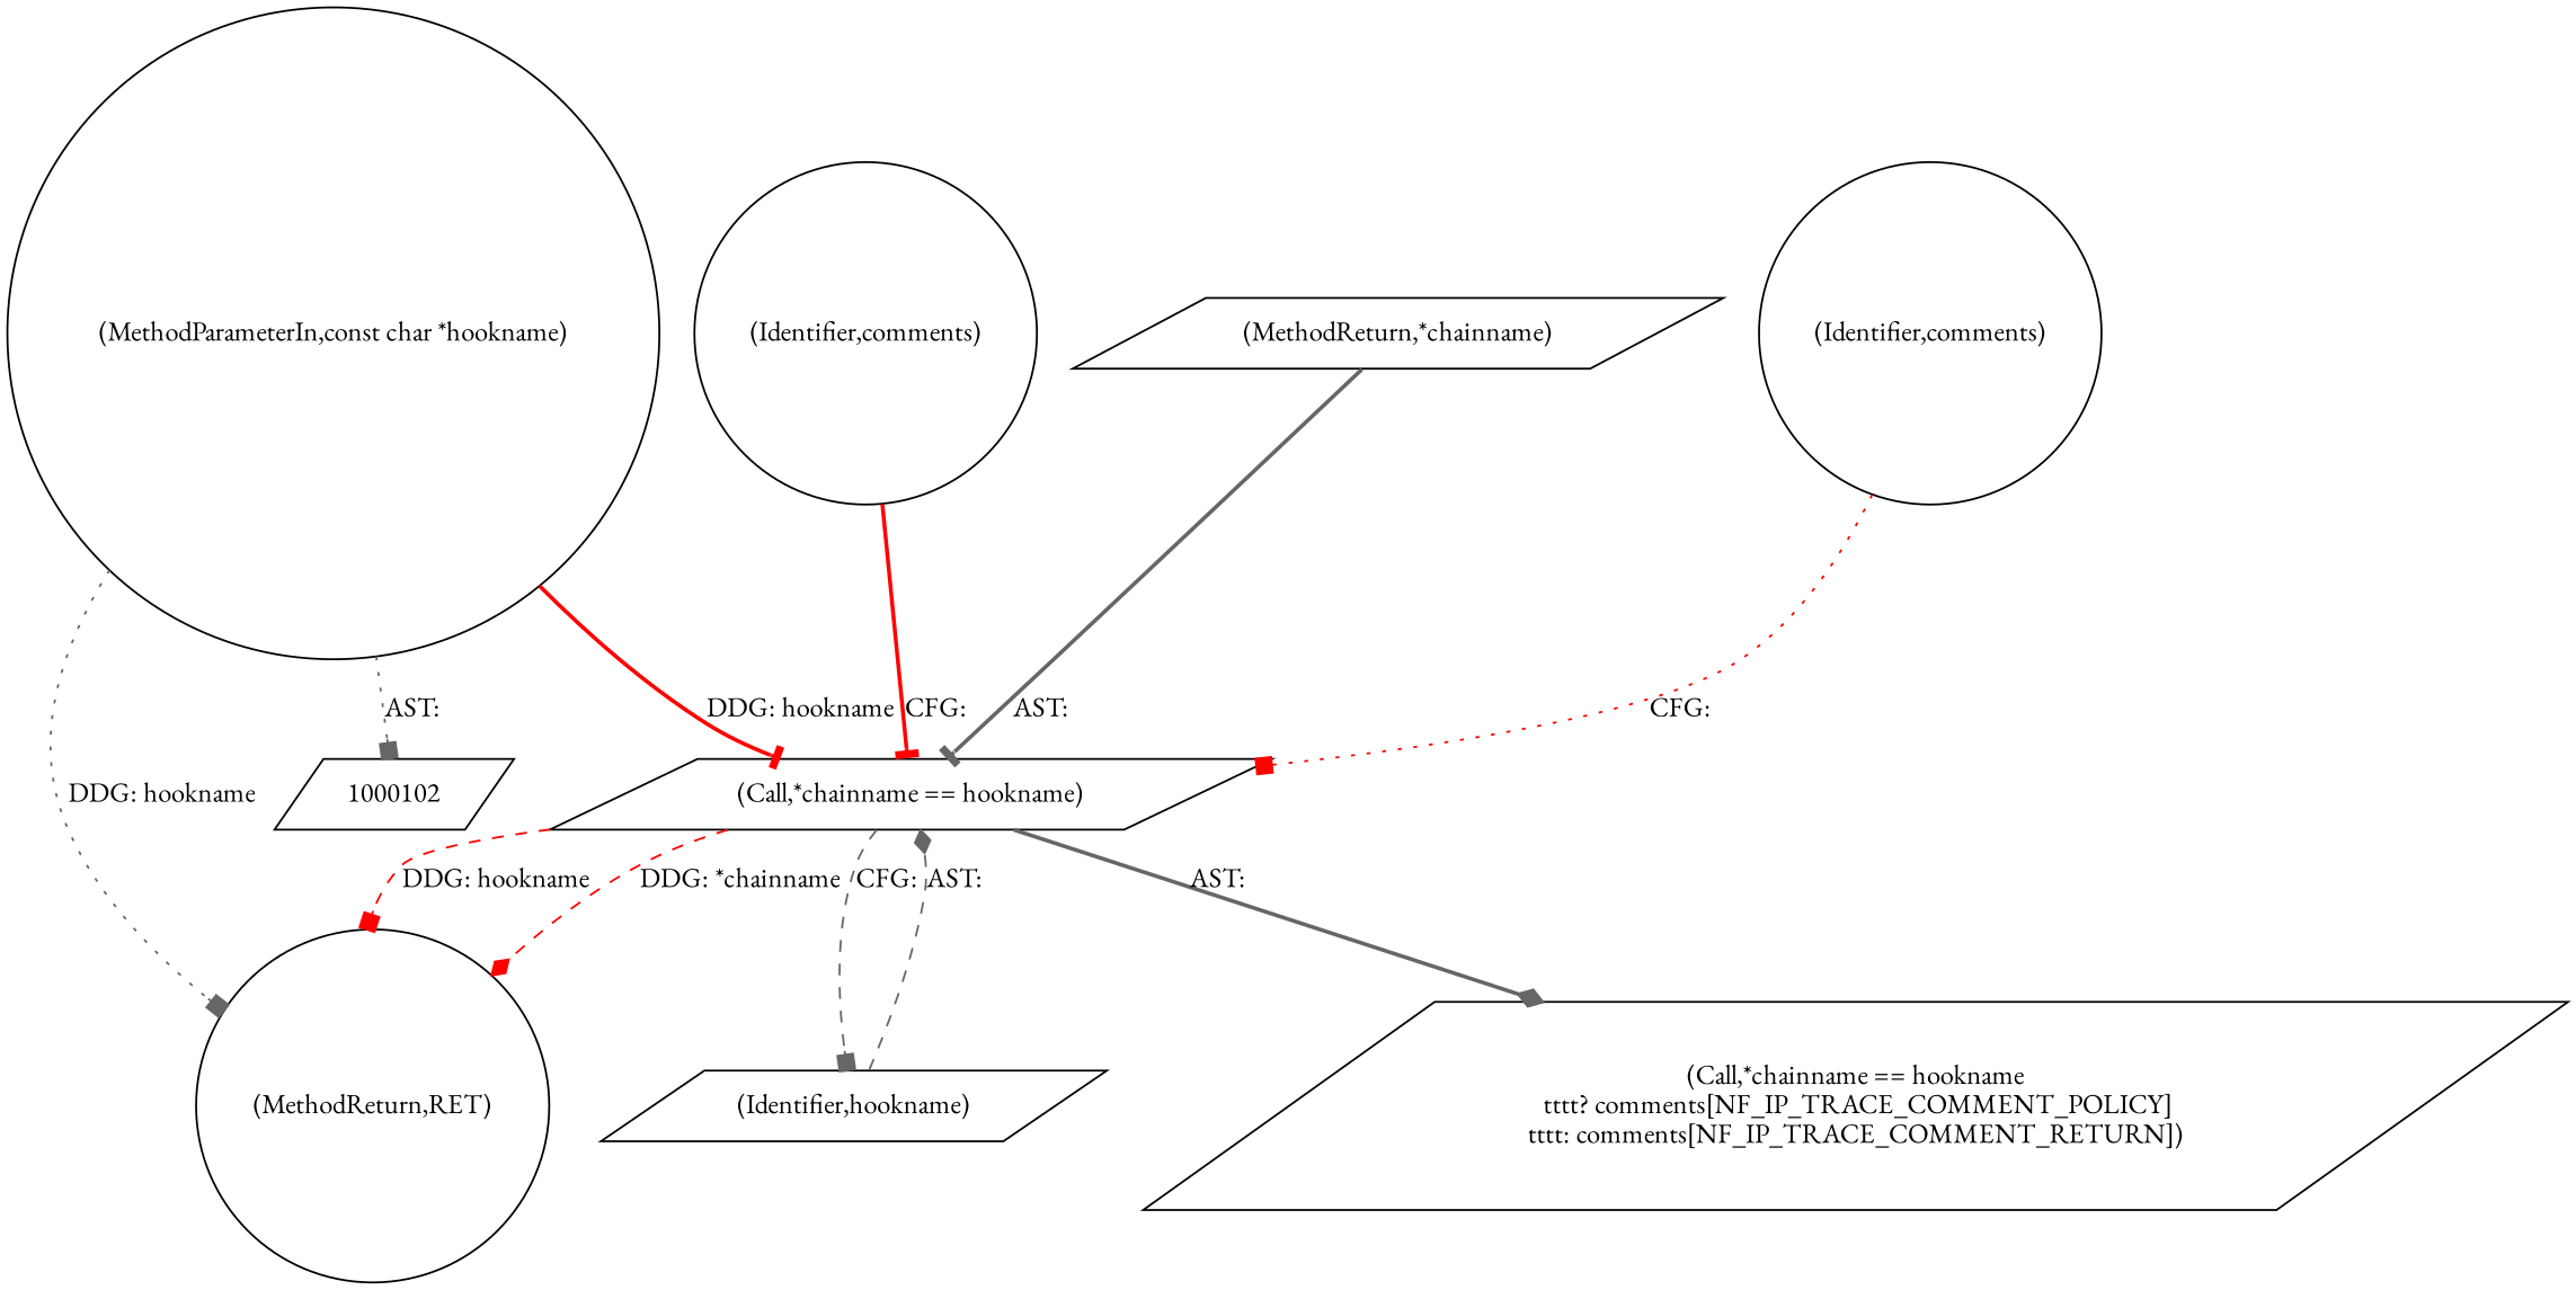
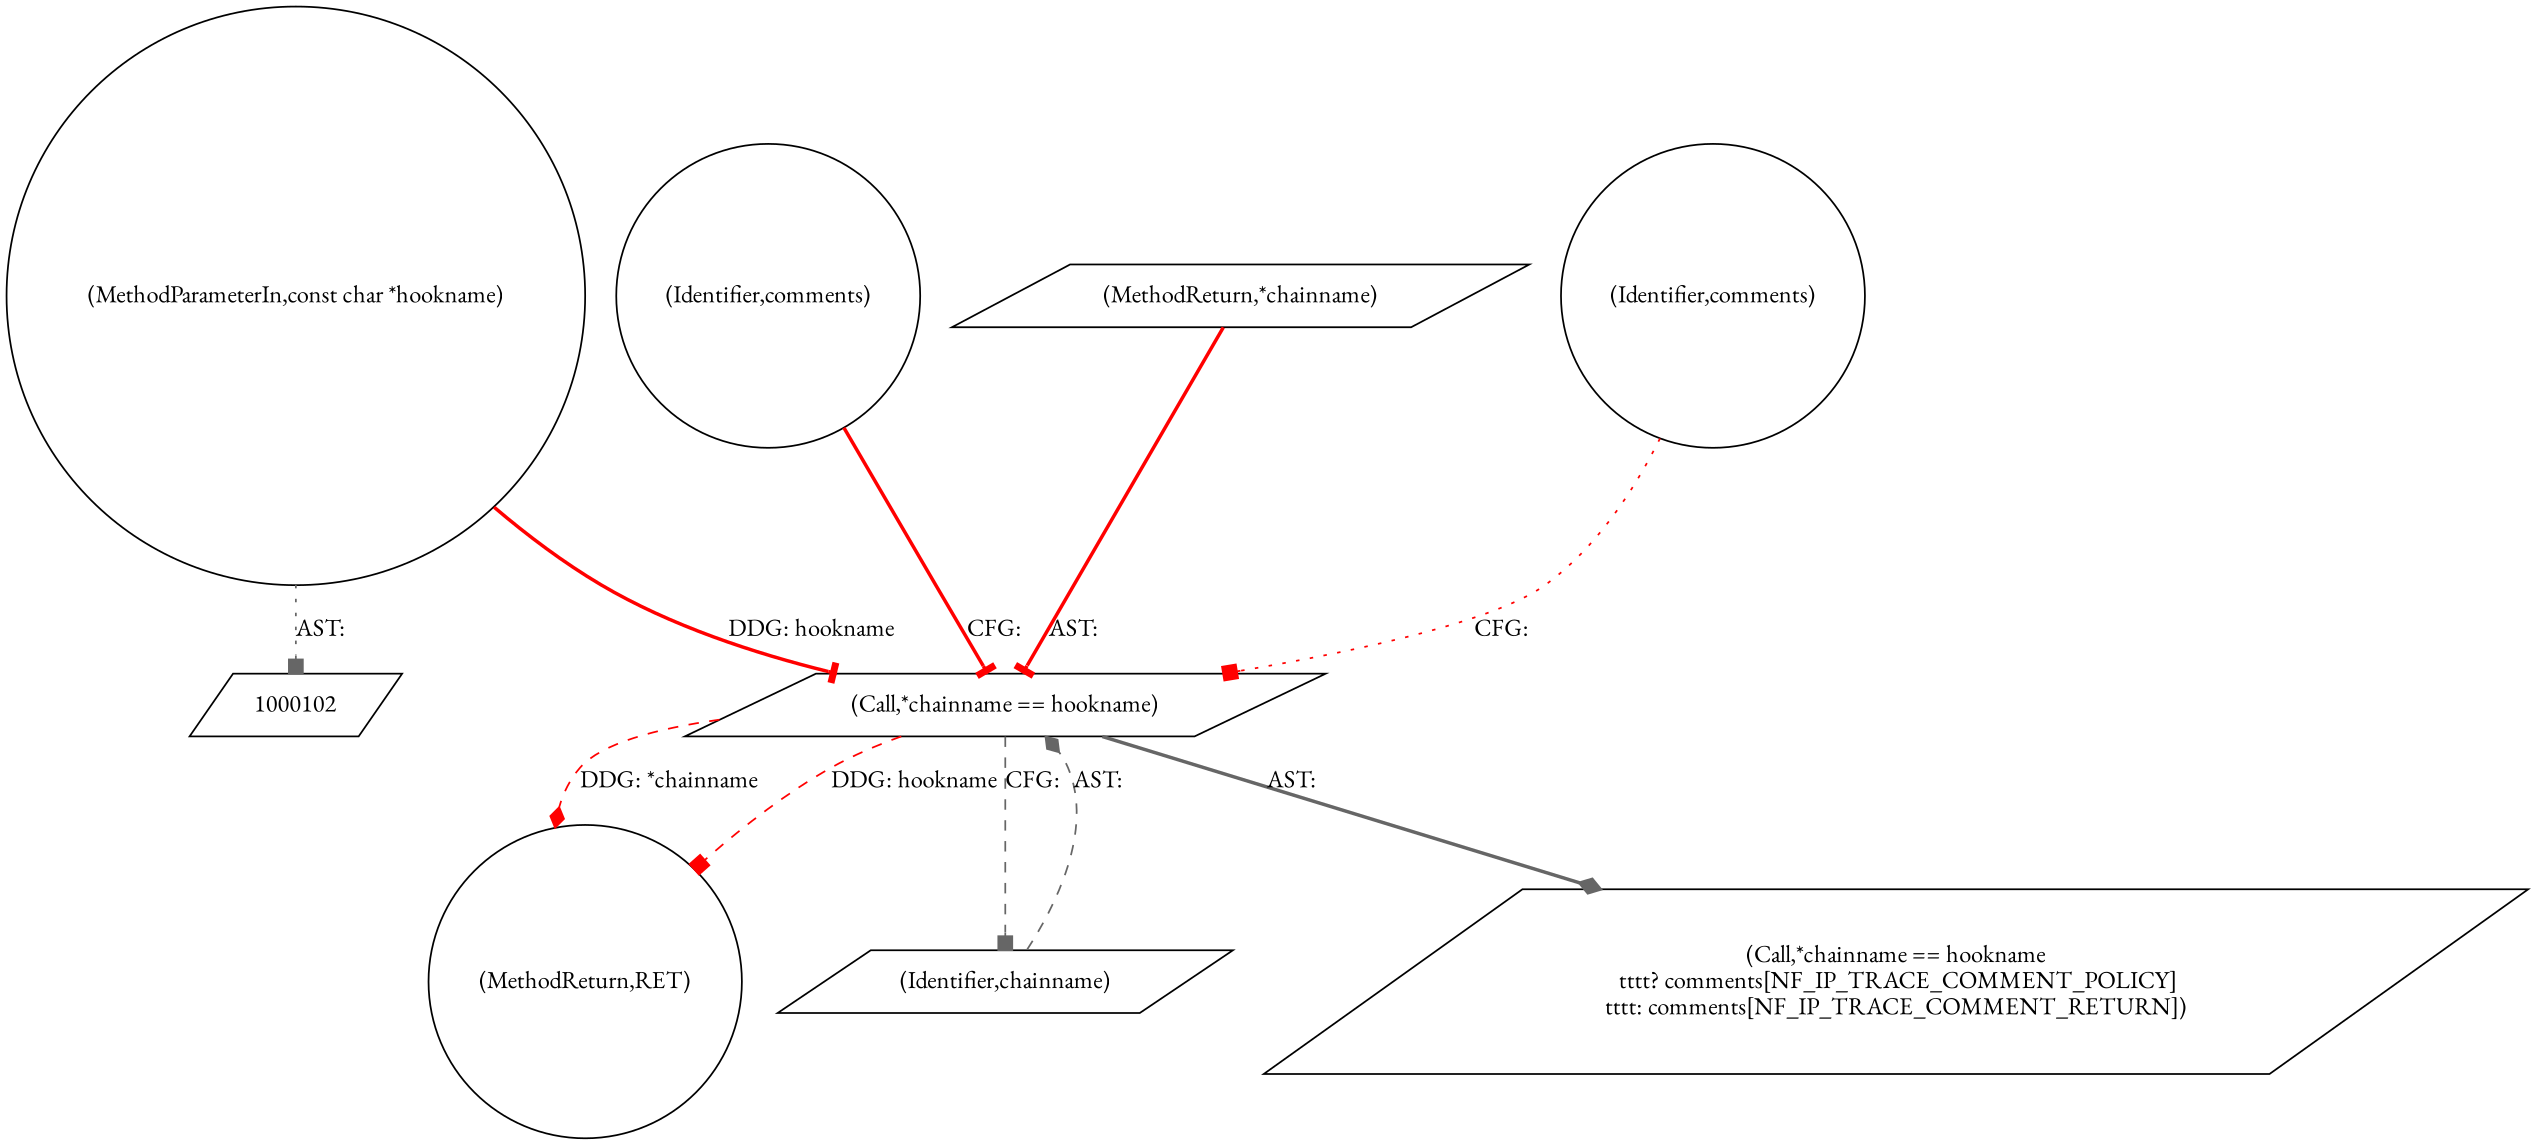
  digraph {
    fontname="EB Garamond"
    node [fontname="EB Garamond" shape=parallelogram]
    edge [arrowhead=box color=red fontname="EB Garamond" style=bold]
    n1 [label="(MethodParameterIn,const char *hookname)" shape=circle]
    n2 [label="(Call,*chainname == hookname)"]
    n3 [label="(MethodReturn,RET)" shape=circle]
    1000102
-   n5 [label="(Identifier,hookname)"]
+   n5 [label="(Identifier,chainname)"]
    n6 [label="(Call,*chainname == hookname\n \t\t\t\t? comments[NF_IP_TRACE_COMMENT_POLICY]\n\t\t\t\t: comments[NF_IP_TRACE_COMMENT_RETURN])"]
    n7 [label="(Identifier,comments)" shape=circle]
    n8 [label="(MethodReturn,*chainname)"]
    n9 [label="(Identifier,comments)" shape=circle]
    n1 -> n2 [arrowhead=tee label="DDG: hookname"]
-   n1 -> n3 [color=gray40 label="DDG: hookname" style=dotted]
    n1 -> 1000102 [color=gray40 label="AST: " style=dotted]
    n2 -> n3 [arrowhead=diamond label="DDG: *chainname" style=dashed]
    n2 -> n3 [label="DDG: hookname" style=dashed]
    n2 -> n5 [color=gray40 label="CFG: " style=dashed]
    n2 -> n6 [arrowhead=diamond color=gray40 label="AST: "]
    n5 -> n2 [arrowhead=diamond color=gray40 label="AST: " style=dashed]
    n7 -> n2 [arrowhead=tee label="CFG: "]
-   n8 -> n2 [arrowhead=tee color=gray40 label="AST: "]
+   n8 -> n2 [arrowhead=tee label="AST: "]
    n9 -> n2 [label="CFG: " style=dotted]
  }
